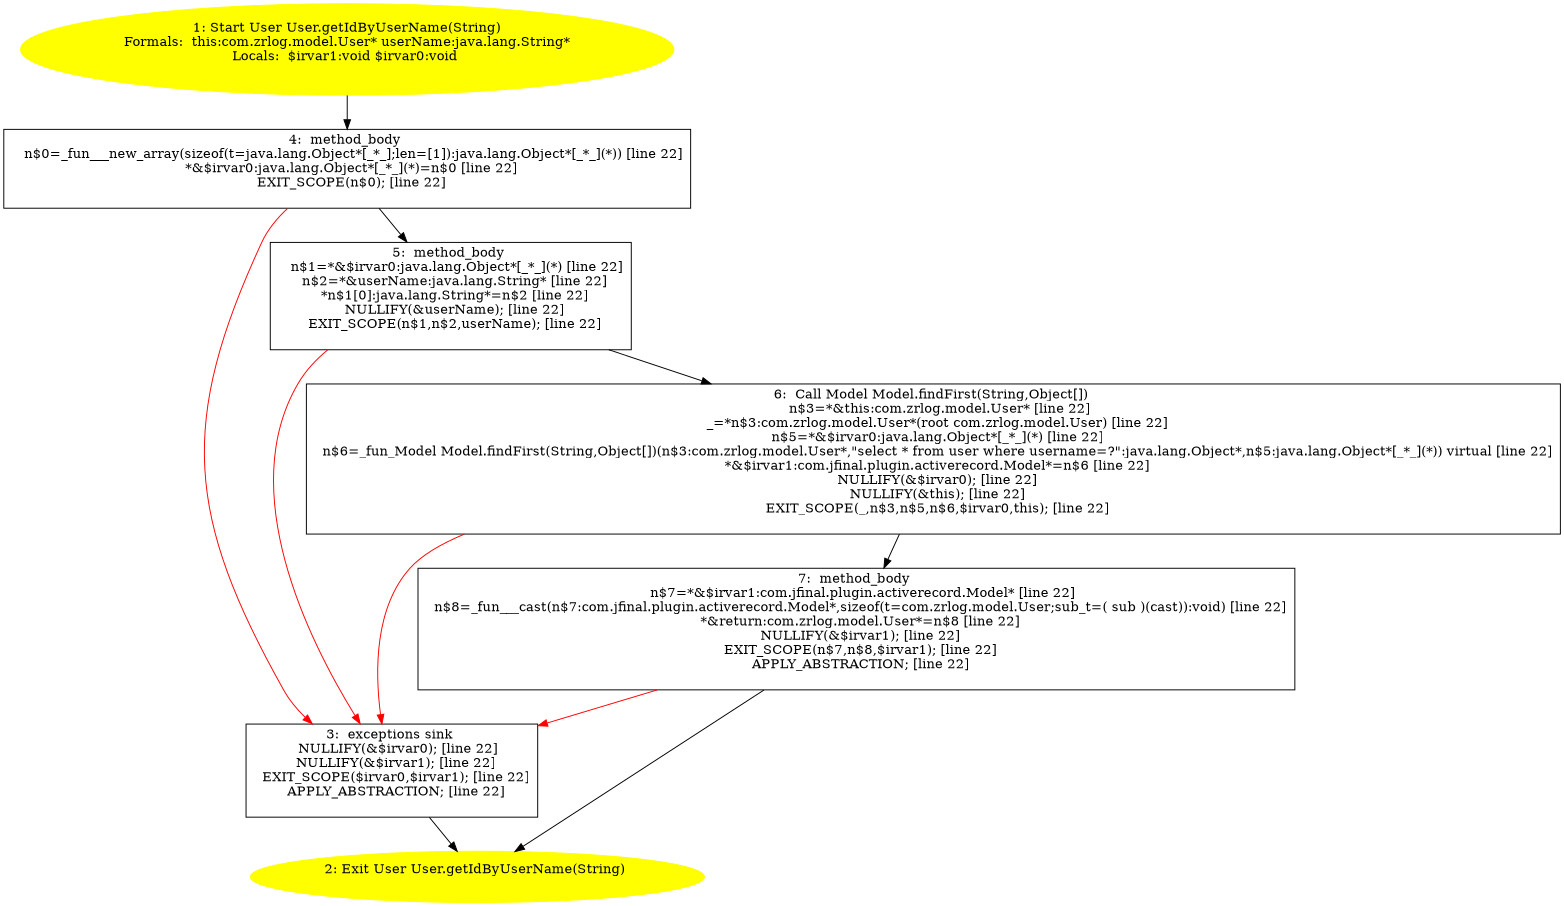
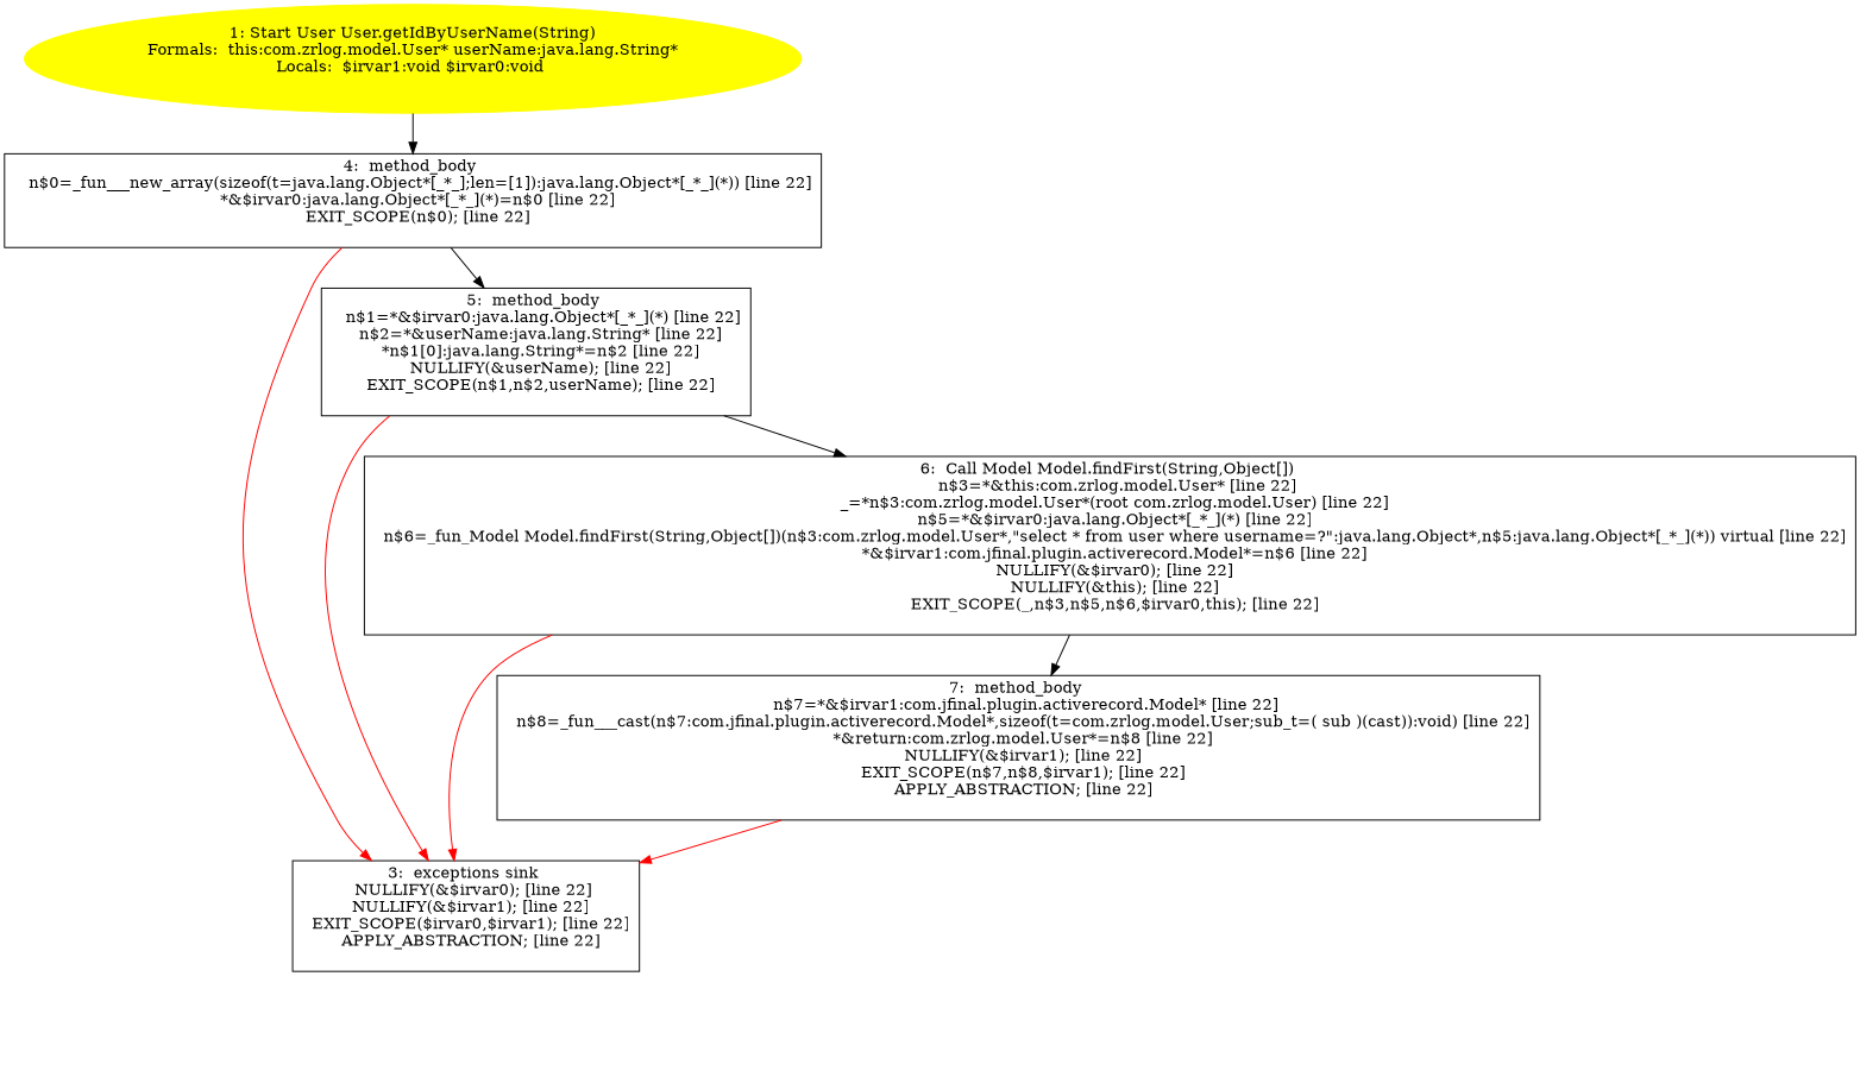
  digraph {
    node [shape=box]
    n1 [color=yellow label="1: Start User User.getIdByUserName(String)\nFormals:  this:com.zrlog.model.User* userName:java.lang.String*\nLocals:  $irvar1:void $irvar0:void \n  " style=filled shape=""]
    n2 [label="4:  method_body \n   n$0=_fun___new_array(sizeof(t=java.lang.Object*[_*_];len=[1]):java.lang.Object*[_*_](*)) [line 22]\n  *&$irvar0:java.lang.Object*[_*_](*)=n$0 [line 22]\n  EXIT_SCOPE(n$0); [line 22]\n "]
    n3 [label="3:  exceptions sink \n   NULLIFY(&$irvar0); [line 22]\n  NULLIFY(&$irvar1); [line 22]\n  EXIT_SCOPE($irvar0,$irvar1); [line 22]\n  APPLY_ABSTRACTION; [line 22]\n "]
    n4 [label="5:  method_body \n   n$1=*&$irvar0:java.lang.Object*[_*_](*) [line 22]\n  n$2=*&userName:java.lang.String* [line 22]\n  *n$1[0]:java.lang.String*=n$2 [line 22]\n  NULLIFY(&userName); [line 22]\n  EXIT_SCOPE(n$1,n$2,userName); [line 22]\n "]
-   n5 [color=yellow label="2: Exit User User.getIdByUserName(String) \n  " style=filled shape=""]
    n6 [label="6:  Call Model Model.findFirst(String,Object[]) \n   n$3=*&this:com.zrlog.model.User* [line 22]\n  _=*n$3:com.zrlog.model.User*(root com.zrlog.model.User) [line 22]\n  n$5=*&$irvar0:java.lang.Object*[_*_](*) [line 22]\n  n$6=_fun_Model Model.findFirst(String,Object[])(n$3:com.zrlog.model.User*,\"select * from user where username=?\":java.lang.Object*,n$5:java.lang.Object*[_*_](*)) virtual [line 22]\n  *&$irvar1:com.jfinal.plugin.activerecord.Model*=n$6 [line 22]\n  NULLIFY(&$irvar0); [line 22]\n  NULLIFY(&this); [line 22]\n  EXIT_SCOPE(_,n$3,n$5,n$6,$irvar0,this); [line 22]\n "]
    n7 [label="7:  method_body \n   n$7=*&$irvar1:com.jfinal.plugin.activerecord.Model* [line 22]\n  n$8=_fun___cast(n$7:com.jfinal.plugin.activerecord.Model*,sizeof(t=com.zrlog.model.User;sub_t=( sub )(cast)):void) [line 22]\n  *&return:com.zrlog.model.User*=n$8 [line 22]\n  NULLIFY(&$irvar1); [line 22]\n  EXIT_SCOPE(n$7,n$8,$irvar1); [line 22]\n  APPLY_ABSTRACTION; [line 22]\n "]
    n1 -> n2
    n2 -> n3 [color=red]
    n2 -> n4
-   n3 -> n5
    n4 -> n3 [color=red]
    n4 -> n6
    n6 -> n3 [color=red]
    n6 -> n7
    n7 -> n3 [color=red]
-   n7 -> n5
  }
